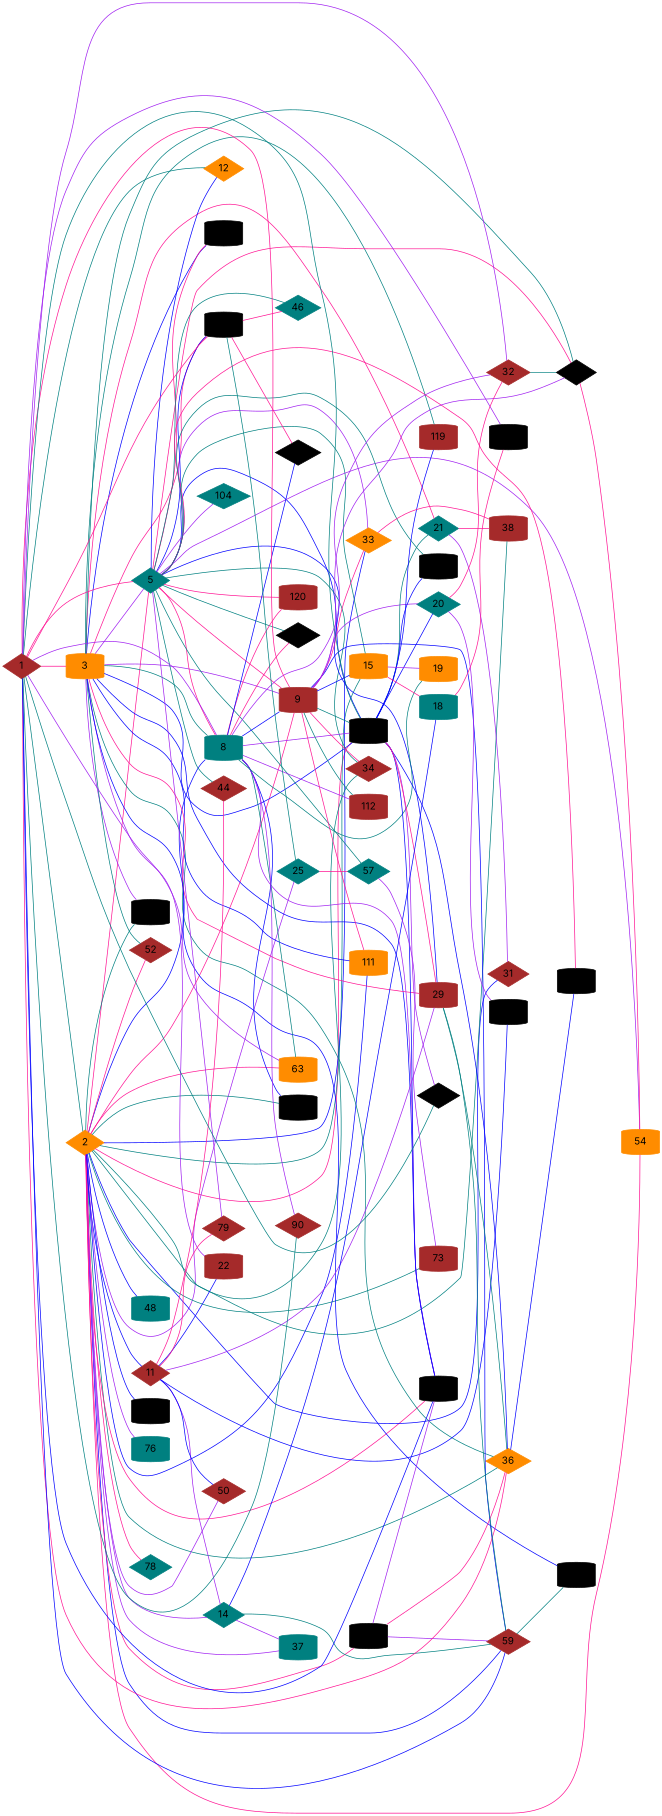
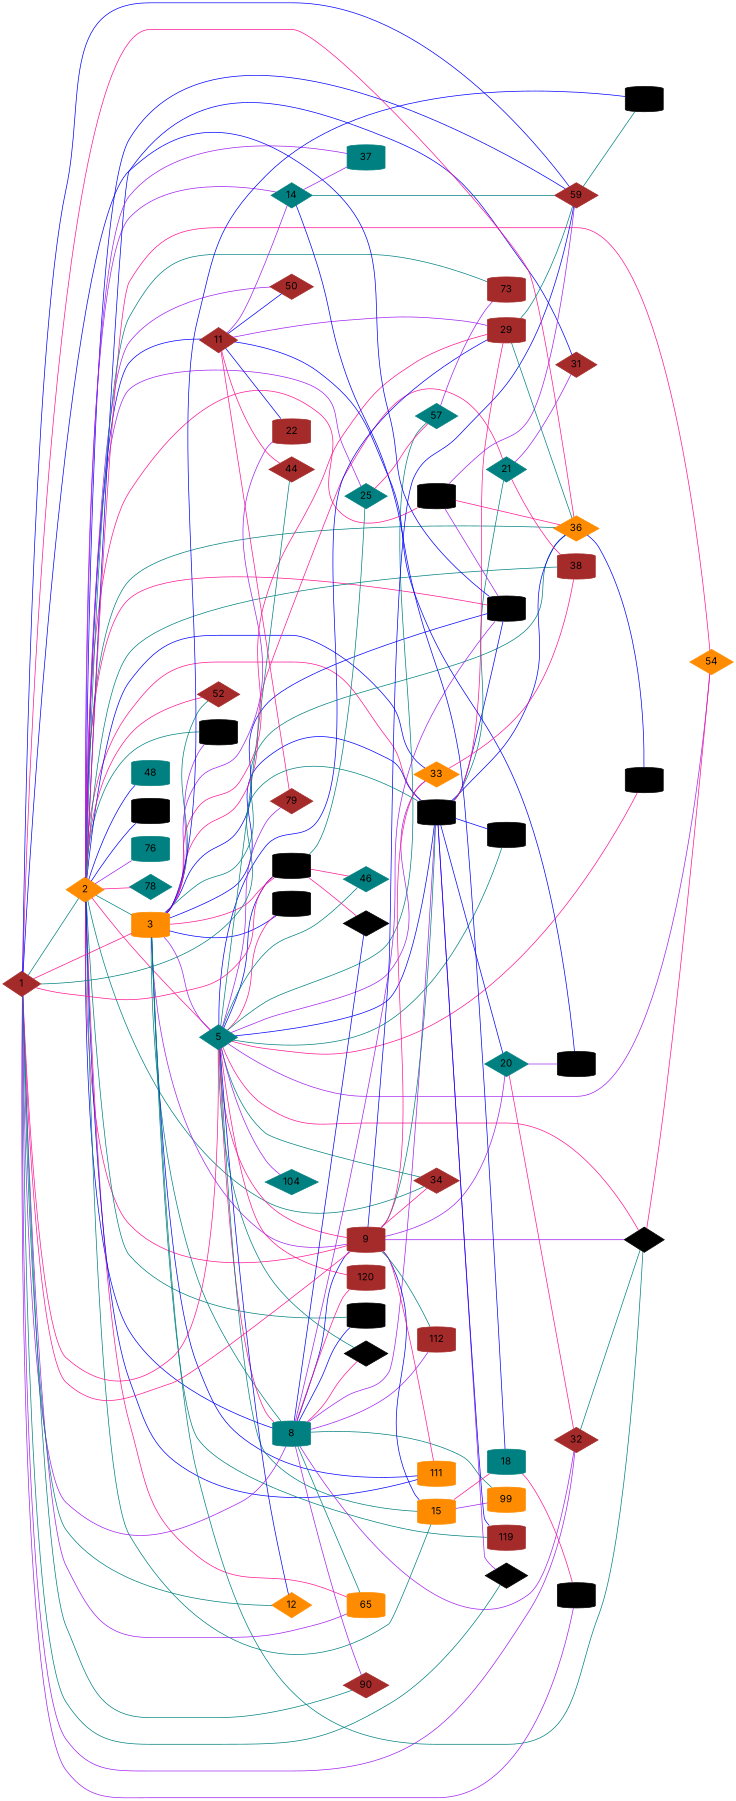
  graph {
    fontname=Inter
    rankdir=LR
    node [color=brown fontname=Inter shape=cylinder style=filled]
    edge [color=deeppink fontname=Inter]
    2 [color=darkorange shape=diamond super="+35+60+121+83+6+7+39+23"]
    3 [color=darkorange super="+53+4"]
    5 [color=teal shape=diamond super="+24"]
    8 [color=teal]
    9
    10 [color=black super="+75"]
    36 [color=darkorange shape=diamond super="+72+41"]
    45 [color=black super="+117+47"]
    59 [shape=diamond super="+85+101+93"]
-   65 [color=darkorange super="+77" label=63]
+   65 [color=darkorange super="+77"]
    11 [shape=diamond]
    13 [color=black]
    14 [color=teal shape=diamond]
    15 [color=darkorange super="+49+88"]
    25 [color=teal shape=diamond]
    28 [color=black]
    31 [shape=diamond]
    33 [color=darkorange shape=diamond]
    34 [shape=diamond super="+71"]
    37 [color=teal]
    38
    48 [color=teal]
    50 [shape=diamond]
    52 [shape=diamond super="+122+103+98"]
-   54 [color=darkorange super="+81"]
+   54 [color=darkorange shape=diamond super="+81"]
    56 [color=black]
    67 [color=black]
    73
    76 [color=teal super="+99"]
    78 [color=teal shape=diamond]
    111 [color=darkorange super="+115"]
    1 [shape=diamond]
    12 [color=darkorange shape=diamond]
    16 [color=black super="+123"]
    27 [color=black shape=diamond]
    32 [shape=diamond super="+42"]
    55 [color=black]
    90 [shape=diamond]
    17 [color=black]
    21 [color=teal shape=diamond super="+86+30"]
    22
    29 [super="+97+116+109+61"]
    51 [color=black shape=diamond super="+113+84"]
    74 [color=black]
    119
    44 [shape=diamond]
    46 [color=teal shape=diamond]
    57 [color=teal shape=diamond]
    62 [color=black shape=diamond]
    68 [color=black]
    79 [shape=diamond]
    104 [color=teal shape=diamond]
    107 [color=black]
    120
-   19 [color=darkorange]
+   19 [color=darkorange label=99]
    69 [color=black shape=diamond]
    112
    20 [color=teal shape=diamond]
    43 [color=black]
    18 [color=teal super="+26"]
+   2 -- 3 [color=teal weight=7]
    2 -- 5 [weight=9]
    2 -- 8 [color=blue weight=3]
    2 -- 9 [weight=6]
    2 -- 10 [weight=4]
    2 -- 36 [color=teal weight=2]
    2 -- 45 [weight=2]
    2 -- 59 [color=blue]
    2 -- 65 [weight=2]
    2 -- 11 [color=blue]
    2 -- 13 [color=teal]
    2 -- 14 [color=purple]
    2 -- 15 [color=teal]
    2 -- 25 [color=purple]
    2 -- 28 [weight=2]
    2 -- 31 [color=blue]
    2 -- 33 [color=blue]
    2 -- 34 [color=teal]
    2 -- 37 [color=purple]
    2 -- 38 [color=teal]
    2 -- 48 [color=blue weight=2]
    2 -- 50 [color=purple]
    2 -- 52 [weight=4]
    2 -- 54 [weight=2]
    2 -- 56 [color=teal]
    2 -- 67 [color=blue]
    2 -- 73 [color=teal]
    2 -- 76 [color=purple weight=3]
    2 -- 78 [weight=2]
    2 -- 111 [color=blue]
    3 -- 5 [color=purple weight=2]
    3 -- 8 [color=teal weight=2]
    3 -- 9 [color=purple weight=3]
    3 -- 10 [color=blue weight=2]
    3 -- 36 [color=teal]
    3 -- 45 [color=blue]
    3 -- 13 [color=purple]
    3 -- 52 [color=teal]
    3 -- 111 [color=blue]
    3 -- 16 [weight=2]
    3 -- 17 [color=blue]
    3 -- 21 [weight=2]
    3 -- 22 [color=purple]
    3 -- 29 [weight=2]
    3 -- 51 [color=teal]
    3 -- 74 [color=blue]
    3 -- 119 [color=teal]
    5 -- 8
    5 -- 9
    5 -- 10 [color=blue weight=2]
    5 -- 15 [color=teal weight=2]
    5 -- 33 [color=purple]
    5 -- 34 [color=teal]
    5 -- 54 [color=purple]
    5 -- 12 [color=blue]
    5 -- 16 [color=blue]
    5 -- 17
    5 -- 29 [color=blue]
    5 -- 51
    5 -- 44 [color=teal]
    5 -- 46 [color=teal]
    5 -- 57 [color=teal]
    5 -- 62 [color=teal]
    5 -- 68
    5 -- 79 [color=purple]
    5 -- 104 [color=purple weight=2]
    5 -- 107 [color=teal]
    5 -- 120
    8 -- 9 [color=blue]
    8 -- 10 [color=purple]
    8 -- 45 [color=purple]
    8 -- 65 [color=teal]
    8 -- 56 [color=blue]
    8 -- 32 [color=purple]
    8 -- 90 [color=purple]
    8 -- 62
    8 -- 120
    8 -- 19 [color=teal]
    8 -- 69 [color=blue]
    8 -- 112 [color=purple]
    9 -- 10 [color=teal]
    9 -- 59 [color=blue]
    9 -- 15 [color=blue]
    9 -- 33
    9 -- 34
    9 -- 111
    9 -- 51 [color=purple]
    9 -- 112 [color=teal]
    9 -- 20 [color=purple]
    10 -- 36 [color=blue]
    10 -- 45 [color=blue]
    10 -- 27 [color=purple]
    10 -- 21 [color=teal]
    10 -- 29
    10 -- 119 [color=blue]
    10 -- 107 [color=blue]
    10 -- 20 [color=blue]
    36 -- 68 [color=blue]
    59 -- 74 [color=teal]
    11 -- 14 [color=purple]
    11 -- 50 [color=blue]
    11 -- 22 [color=blue]
    11 -- 29 [color=purple]
    11 -- 44
    11 -- 79
    11 -- 43 [color=blue]
    14 -- 59 [color=teal]
    14 -- 37 [color=purple]
    14 -- 18 [color=blue]
    15 -- 19 [color=purple]
    15 -- 18 [weight=2]
    25 -- 57
    28 -- 36
    28 -- 45 [color=purple]
    28 -- 59 [color=purple weight=2]
    33 -- 38
    1 -- 2 [color=teal weight=4]
    1 -- 3 [weight=3]
    1 -- 5
    1 -- 8 [color=purple]
    1 -- 9
    1 -- 10 [color=teal]
    1 -- 36
    1 -- 45 [color=blue]
    1 -- 59 [color=blue]
    1 -- 65 [color=purple]
    1 -- 12 [color=teal]
    1 -- 16
    1 -- 27 [color=teal]
    1 -- 32 [color=purple]
    1 -- 55 [color=purple]
    1 -- 90 [color=teal]
    16 -- 25 [color=teal]
    16 -- 46
    16 -- 69
    32 -- 51 [color=teal]
    21 -- 31 [color=purple]
    21 -- 38
    29 -- 36 [color=teal]
    29 -- 59 [color=teal]
    51 -- 54
    57 -- 73 [color=purple]
    20 -- 32
    20 -- 43 [color=purple]
    18 -- 55
  }
